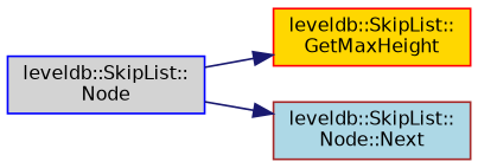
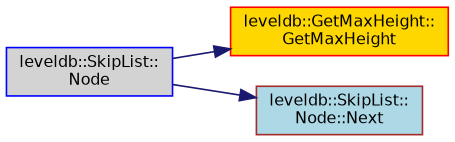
  digraph {
    rankdir=LR
    node [fontname=Helvetica fontsize=10 shape=record style=filled]
    edge [color=midnightblue fontname=Helvetica fontsize=10 labelfontname=Helvetica labelfontsize=10 style=solid]
    n1 [color=blue fillcolor=lightgrey fontcolor=black height=0.2 label="leveldb::SkipList::\lNode" width=0.4]
-   n2 [color=red fillcolor=gold height=0.2 label="leveldb::SkipList::\lGetMaxHeight" width=0.4]
+   n2 [color=red fillcolor=gold height=0.2 label="leveldb::GetMaxHeight::\lGetMaxHeight" width=0.4]
    n3 [color=brown fillcolor=lightblue height=0.2 label="leveldb::SkipList::\lNode::Next" width=0.4]
    n1 -> n2
    n1 -> n3
  }
